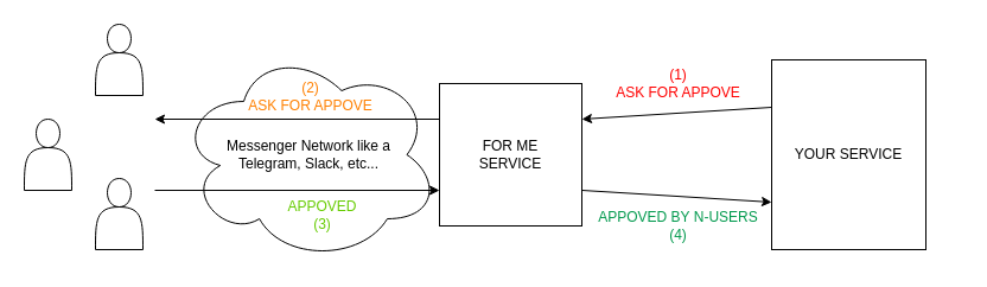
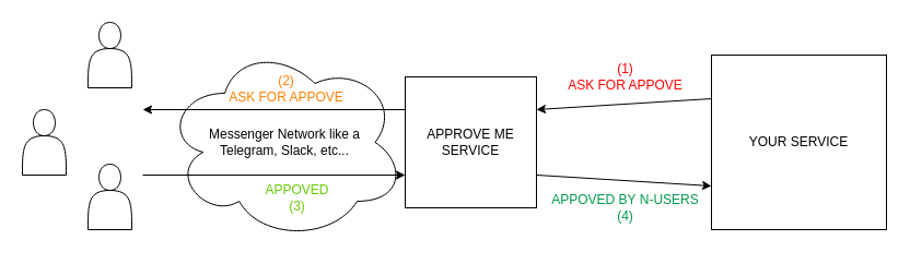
  <mxCell id="0" />
  <mxCell id="1" parent="0" />
  <mxCell id="2" value="" style="shape=actor;whiteSpace=wrap;html=1;" vertex="1" parent="1"><mxGeometry x="20" y="100" width="40" height="60" as="geometry" /></mxCell>
  <mxCell id="3" value="" style="shape=actor;whiteSpace=wrap;html=1;" vertex="1" parent="1"><mxGeometry x="80" y="20" width="40" height="60" as="geometry" /></mxCell>
  <mxCell id="4" value="" style="shape=actor;whiteSpace=wrap;html=1;" vertex="1" parent="1"><mxGeometry x="80" y="150" width="40" height="60" as="geometry" /></mxCell>
  <mxCell id="5" value="Messenger Network like a &lt;br&gt;Telegram, Slack, etc..." style="ellipse;shape=cloud;whiteSpace=wrap;html=1;" vertex="1" parent="1"><mxGeometry x="150" y="40" width="220" height="180" as="geometry" /></mxCell>
- <mxCell id="6" value="FOR ME&lt;br&gt;SERVICE" style="rounded=0;whiteSpace=wrap;html=1;" vertex="1" parent="1"><mxGeometry x="370" y="70" width="120" height="120" as="geometry" /></mxCell>
- <mxCell id="7" value="YOUR SERVICE" style="rounded=0;whiteSpace=wrap;html=1;" vertex="1" parent="1"><mxGeometry x="650" y="50" width="130" height="160" as="geometry" /></mxCell>
+ <mxCell id="6" value="APPROVE ME&lt;br&gt;SERVICE" style="rounded=0;whiteSpace=wrap;html=1;" vertex="1" parent="1"><mxGeometry x="370" y="70" width="120" height="120" as="geometry" /></mxCell>
+ <mxCell id="7" value="YOUR SERVICE" style="rounded=0;whiteSpace=wrap;html=1;" vertex="1" parent="1"><mxGeometry x="650" y="50" width="160" height="160" as="geometry" /></mxCell>
  <mxCell id="8" value="" style="endArrow=classic;html=1;exitX=0;exitY=0.25;exitDx=0;exitDy=0;entryX=1;entryY=0.25;entryDx=0;entryDy=0;" edge="1" parent="1" source="7" target="6"><mxGeometry width="50" height="50" relative="1" as="geometry"><mxPoint x="410" y="460" as="sourcePoint" /><mxPoint x="460" y="410" as="targetPoint" /></mxGeometry></mxCell>
  <mxCell id="9" value="(1) &lt;br&gt;ASK FOR APPOVE" style="text;html=1;align=center;verticalAlign=middle;resizable=0;points=[];labelBackgroundColor=none;fontColor=#FF0000;" vertex="1" connectable="0" parent="8"><mxGeometry x="0.2" relative="1" as="geometry"><mxPoint x="16" y="-25.99" as="offset" /></mxGeometry></mxCell>
  <mxCell id="10" value="" style="endArrow=classic;html=1;" edge="1" parent="1"><mxGeometry width="50" height="50" relative="1" as="geometry"><mxPoint x="370" y="100" as="sourcePoint" /><mxPoint x="130" y="100" as="targetPoint" /></mxGeometry></mxCell>
  <mxCell id="11" value="(2) &lt;br&gt;ASK FOR APPOVE" style="text;html=1;align=center;verticalAlign=middle;resizable=0;points=[];labelBackgroundColor=none;fontColor=#FF8000;" vertex="1" connectable="0" parent="10"><mxGeometry x="0.2" relative="1" as="geometry"><mxPoint x="34" y="-20" as="offset" /></mxGeometry></mxCell>
  <mxCell id="12" value="" style="endArrow=classic;html=1;entryX=0;entryY=0.75;entryDx=0;entryDy=0;" edge="1" parent="1" target="6"><mxGeometry width="50" height="50" relative="1" as="geometry"><mxPoint x="130" y="160" as="sourcePoint" /><mxPoint x="140" y="110" as="targetPoint" /></mxGeometry></mxCell>
  <mxCell id="13" value="APPOVED&lt;br&gt;(3)" style="text;html=1;align=center;verticalAlign=middle;resizable=0;points=[];labelBackgroundColor=none;fontColor=#66CC00;" vertex="1" connectable="0" parent="12"><mxGeometry x="0.2" relative="1" as="geometry"><mxPoint x="-4" y="20" as="offset" /></mxGeometry></mxCell>
  <mxCell id="14" value="" style="endArrow=classic;html=1;entryX=0;entryY=0.75;entryDx=0;entryDy=0;exitX=1;exitY=0.75;exitDx=0;exitDy=0;" edge="1" parent="1" source="6" target="7"><mxGeometry width="50" height="50" relative="1" as="geometry"><mxPoint x="520" y="310" as="sourcePoint" /><mxPoint x="760" y="310" as="targetPoint" /></mxGeometry></mxCell>
  <mxCell id="15" value="APPOVED BY N-USERS&lt;br&gt;(4)" style="text;html=1;align=center;verticalAlign=middle;resizable=0;points=[];labelBackgroundColor=none;fontColor=#00994D;" vertex="1" connectable="0" parent="14"><mxGeometry x="0.2" relative="1" as="geometry"><mxPoint x="-15.81" y="24.01" as="offset" /></mxGeometry></mxCell>
